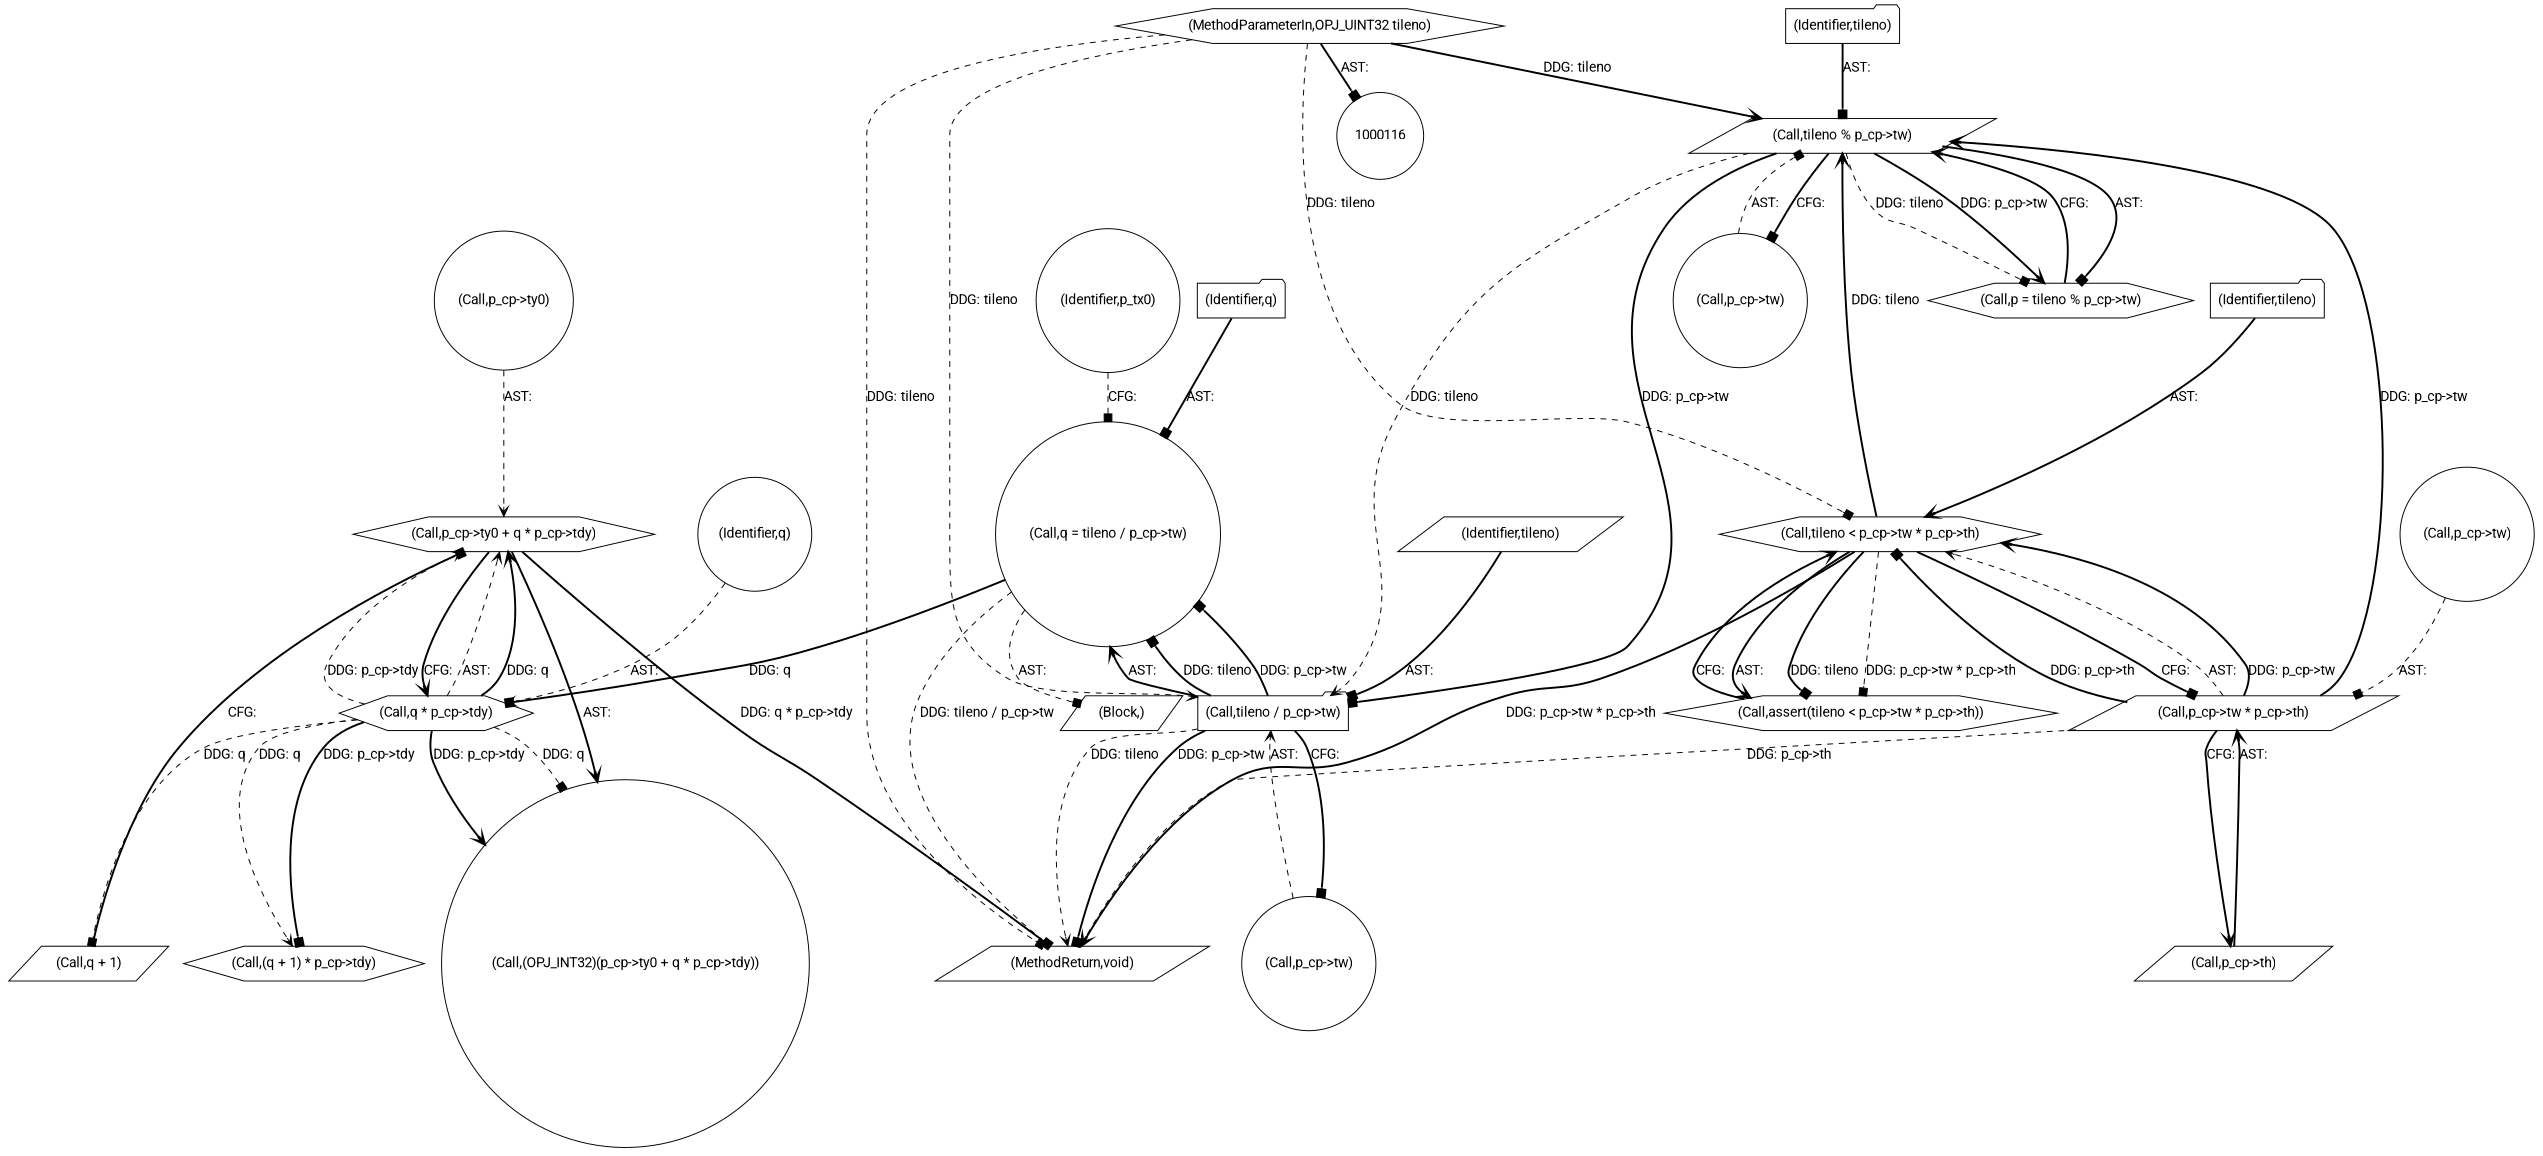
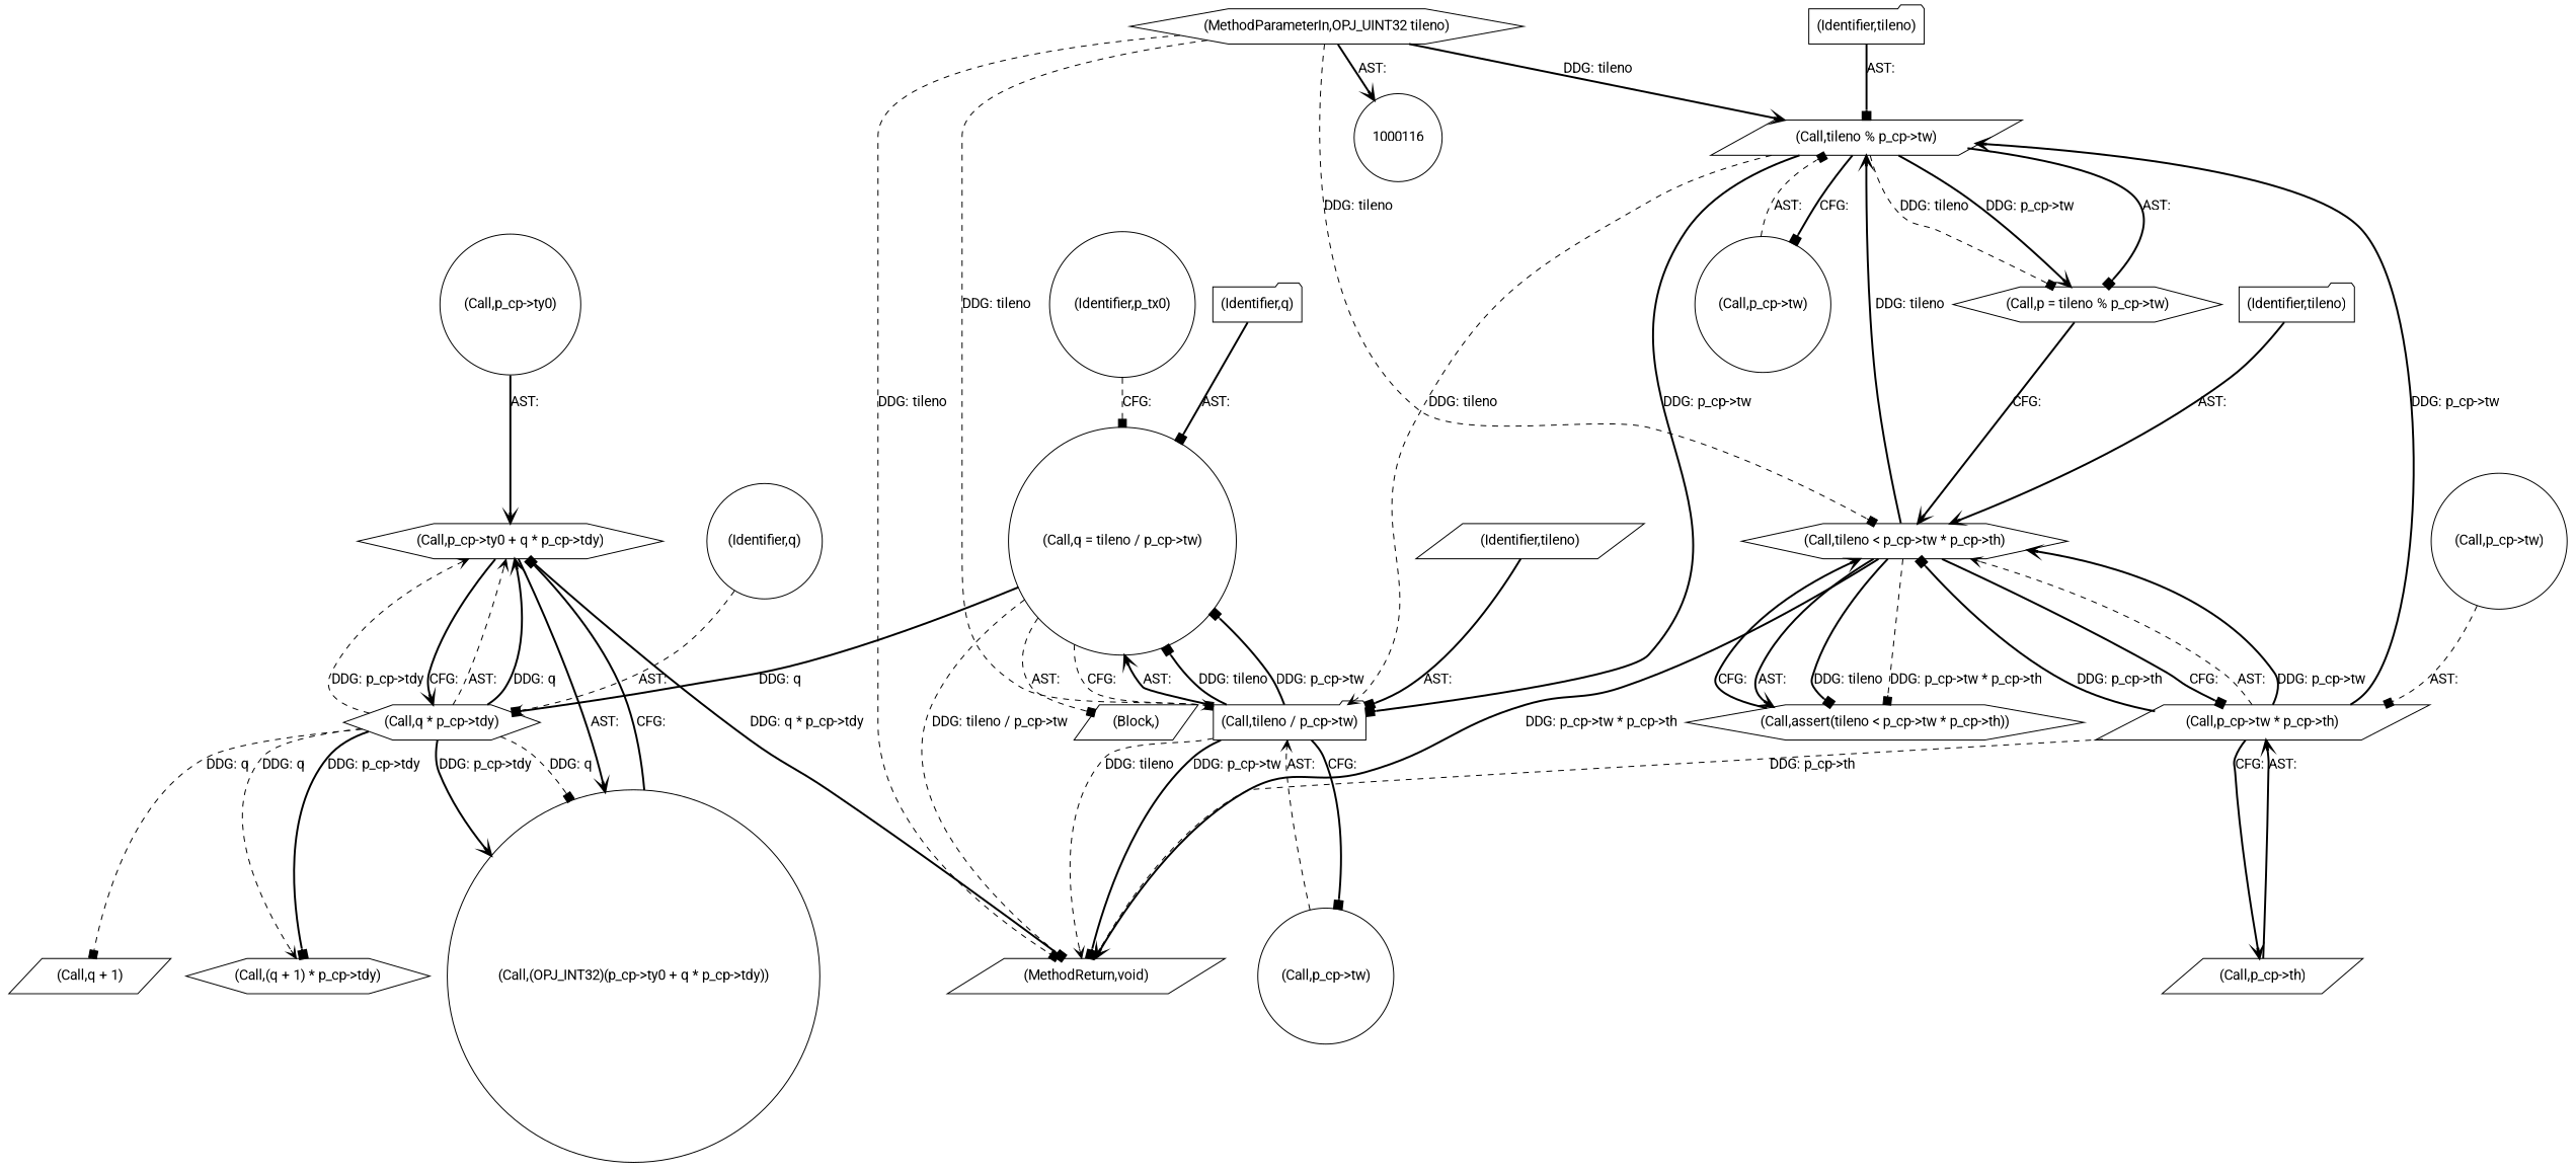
  digraph {
    fontname=Roboto
    node [fontname=Roboto shape=circle]
    edge [arrowhead=box fontname=Roboto style=bold]
    n1 [label="(Call,p_cp->ty0 + q * p_cp->tdy)" shape=hexagon]
    n2 [label="(Call,q * p_cp->tdy)" shape=hexagon]
    n3 [label="(MethodReturn,void)" shape=parallelogram]
    n4 [label="(Call,(OPJ_INT32)(p_cp->ty0 + q * p_cp->tdy))"]
    n5 [label="(Call,(q + 1) * p_cp->tdy)" shape=hexagon]
    n6 [label="(Call,q + 1)" shape=parallelogram]
    n7 [label="(Call,q = tileno / p_cp->tw)"]
    n8 [label="(Call,tileno / p_cp->tw)" shape=folder]
    n9 [label="(Block,)" shape=parallelogram]
    n10 [label="(Call,p_cp->tw)"]
    n11 [label="(Call,tileno % p_cp->tw)" shape=parallelogram]
    n12 [label="(Call,p = tileno % p_cp->tw)" shape=hexagon]
    n13 [label="(Call,p_cp->tw)"]
    n14 [label="(Call,tileno < p_cp->tw * p_cp->th)" shape=hexagon]
    n15 [label="(Call,p_cp->tw * p_cp->th)" shape=parallelogram]
    n16 [label="(Call,assert(tileno < p_cp->tw * p_cp->th))" shape=hexagon]
    n17 [label="(Call,p_cp->th)" shape=parallelogram]
    n18 [label="(MethodParameterIn,OPJ_UINT32 tileno)" shape=hexagon]
    1000116
    n20 [label="(Identifier,p_tx0)"]
    n21 [label="(Call,p_cp->ty0)"]
    n22 [label="(Identifier,tileno)" shape=parallelogram]
    n23 [label="(Identifier,q)" shape=folder]
    n24 [label="(Identifier,q)"]
    n25 [label="(Call,p_cp->tw)"]
    n26 [label="(Identifier,tileno)" shape=folder]
    n27 [label="(Identifier,tileno)" shape=folder]
    n1 -> n2 [arrowhead=vee label="CFG: "]
    n1 -> n3 [label="DDG: q * p_cp->tdy"]
    n1 -> n4 [arrowhead=vee label="AST: "]
    n2 -> n1 [arrowhead=vee label="AST: " style=dashed]
    n2 -> n1 [arrowhead=vee label="DDG: q"]
    n2 -> n1 [arrowhead=vee label="DDG: p_cp->tdy" style=dashed]
    n2 -> n4 [label="DDG: q" style=dashed]
    n2 -> n4 [arrowhead=vee label="DDG: p_cp->tdy"]
    n2 -> n5 [arrowhead=vee label="DDG: q" style=dashed]
    n2 -> n5 [label="DDG: p_cp->tdy"]
    n2 -> n6 [label="DDG: q" style=dashed]
-   n6 -> n1 [label="CFG: "]
+   n4 -> n1 [label="CFG: "]
    n7 -> n2 [label="DDG: q"]
    n7 -> n3 [label="DDG: tileno / p_cp->tw" style=dashed]
+   n7 -> n8 [label="CFG: " style=dashed]
    n7 -> n9 [label="AST: " style=dashed]
    n8 -> n3 [label="DDG: p_cp->tw"]
    n8 -> n3 [arrowhead=vee label="DDG: tileno" style=dashed]
    n8 -> n7 [arrowhead=vee label="AST: "]
    n8 -> n7 [label="DDG: tileno"]
    n8 -> n7 [label="DDG: p_cp->tw"]
    n8 -> n10 [label="CFG: "]
    n10 -> n8 [arrowhead=vee label="AST: " style=dashed]
    n11 -> n8 [arrowhead=vee label="DDG: tileno" style=dashed]
    n11 -> n8 [label="DDG: p_cp->tw"]
    n11 -> n12 [label="AST: "]
    n11 -> n12 [label="DDG: tileno" style=dashed]
    n11 -> n12 [arrowhead=vee label="DDG: p_cp->tw"]
    n11 -> n13 [label="CFG: "]
-   n12 -> n11 [arrowhead=vee label="CFG: "]
+   n12 -> n14 [arrowhead=vee label="CFG: "]
    n13 -> n11 [label="AST: " style=dashed]
    n14 -> n3 [arrowhead=vee label="DDG: p_cp->tw * p_cp->th"]
    n14 -> n11 [arrowhead=vee label="DDG: tileno"]
    n14 -> n15 [label="CFG: "]
    n14 -> n16 [arrowhead=vee label="AST: "]
    n14 -> n16 [label="DDG: tileno"]
    n14 -> n16 [label="DDG: p_cp->tw * p_cp->th" style=dashed]
    n15 -> n3 [arrowhead=vee label="DDG: p_cp->th" style=dashed]
    n15 -> n11 [arrowhead=vee label="DDG: p_cp->tw"]
    n15 -> n14 [arrowhead=vee label="AST: " style=dashed]
    n15 -> n14 [arrowhead=vee label="DDG: p_cp->tw"]
    n15 -> n14 [label="DDG: p_cp->th"]
    n15 -> n17 [arrowhead=vee label="CFG: "]
    n16 -> n14 [arrowhead=vee label="CFG: "]
    n17 -> n15 [arrowhead=vee label="AST: "]
    n18 -> n3 [label="DDG: tileno" style=dashed]
    n18 -> n8 [arrowhead=vee label="DDG: tileno" style=dashed]
    n18 -> n11 [arrowhead=vee label="DDG: tileno"]
    n18 -> n14 [label="DDG: tileno" style=dashed]
-   n18 -> 1000116 [label="AST: "]
+   n18 -> 1000116 [arrowhead=vee label="AST: "]
    n20 -> n7 [label="CFG: " style=dashed]
-   n21 -> n1 [arrowhead=vee label="AST: " style=dashed]
+   n21 -> n1 [arrowhead=vee label="AST: "]
    n22 -> n8 [label="AST: "]
    n23 -> n7 [label="AST: "]
    n24 -> n2 [arrowhead=vee label="AST: " style=dashed]
    n25 -> n15 [label="AST: " style=dashed]
    n26 -> n11 [label="AST: "]
    n27 -> n14 [arrowhead=vee label="AST: "]
  }
